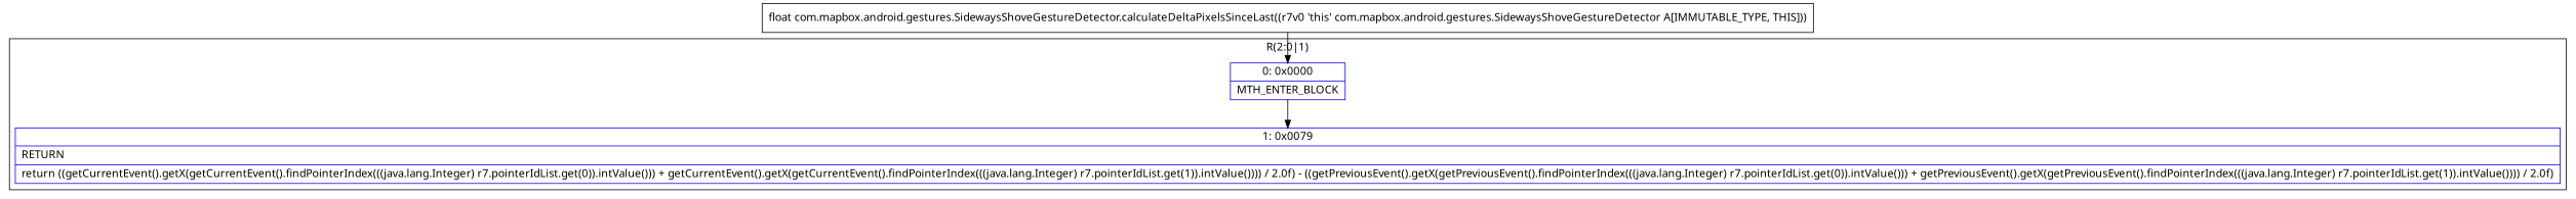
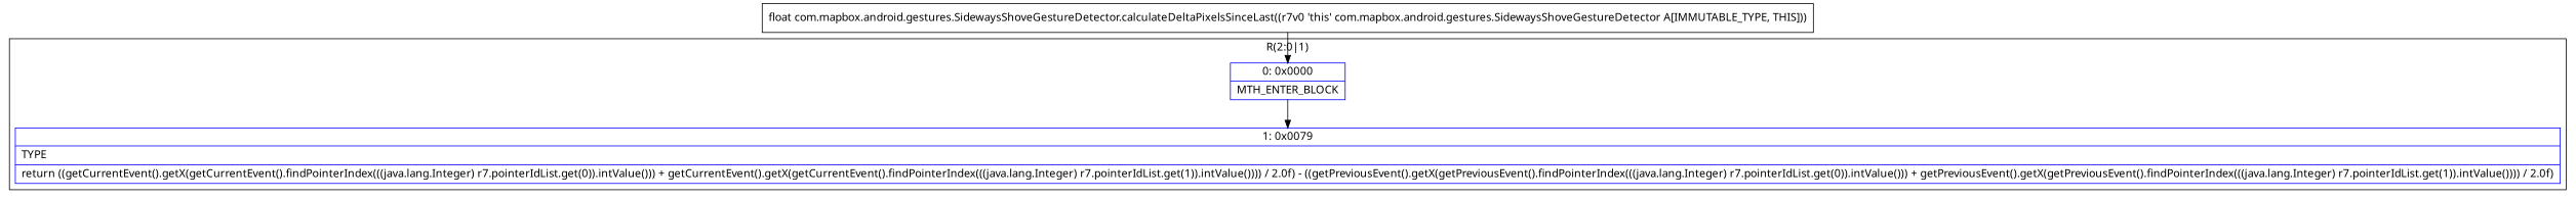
  digraph {
    fontname="Noto Sans"
    node [color=blue shape=record fontname="Noto Sans"]
    edge [fontname="Noto Sans"]
    n1 [label="{0\:\ 0x0000|MTH_ENTER_BLOCK\l}"]
-   n2 [label="{1\:\ 0x0079|RETURN\l|return ((getCurrentEvent().getX(getCurrentEvent().findPointerIndex(((java.lang.Integer) r7.pointerIdList.get(0)).intValue())) + getCurrentEvent().getX(getCurrentEvent().findPointerIndex(((java.lang.Integer) r7.pointerIdList.get(1)).intValue()))) \/ 2.0f) \- ((getPreviousEvent().getX(getPreviousEvent().findPointerIndex(((java.lang.Integer) r7.pointerIdList.get(0)).intValue())) + getPreviousEvent().getX(getPreviousEvent().findPointerIndex(((java.lang.Integer) r7.pointerIdList.get(1)).intValue()))) \/ 2.0f)\l}"]
+   n2 [label="{1\:\ 0x0079|TYPE\l|return ((getCurrentEvent().getX(getCurrentEvent().findPointerIndex(((java.lang.Integer) r7.pointerIdList.get(0)).intValue())) + getCurrentEvent().getX(getCurrentEvent().findPointerIndex(((java.lang.Integer) r7.pointerIdList.get(1)).intValue()))) \/ 2.0f) \- ((getPreviousEvent().getX(getPreviousEvent().findPointerIndex(((java.lang.Integer) r7.pointerIdList.get(0)).intValue())) + getPreviousEvent().getX(getPreviousEvent().findPointerIndex(((java.lang.Integer) r7.pointerIdList.get(1)).intValue()))) \/ 2.0f)\l}"]
    n3 [label="{float com.mapbox.android.gestures.SidewaysShoveGestureDetector.calculateDeltaPixelsSinceLast((r7v0 'this' com.mapbox.android.gestures.SidewaysShoveGestureDetector A[IMMUTABLE_TYPE, THIS])) }" color=""]
    subgraph cluster_1 {
      label="R(2:0|1)"
      n1
      n2
    }
    n1 -> n2
    n3 -> n1
  }
